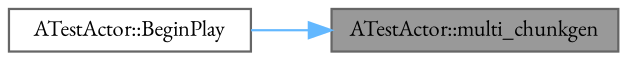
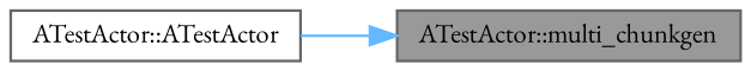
  digraph {
    rankdir=RL
    fontname="EB Garamond"
    node [fontname="EB Garamond" fontsize=10 shape=box style=filled]
    n1 [color=gray40 fillcolor=grey60 fontcolor=black height=0.2 label="ATestActor::multi_chunkgen" width=0.4]
-   n2 [color=grey40 fillcolor=white height=0.2 label="ATestActor::BeginPlay" width=0.4]
+   n2 [color=grey40 fillcolor=white height=0.2 label="ATestActor::ATestActor" width=0.4]
    n1 -> n2 [color=steelblue1 dir=back fontname="EB Garamond" fontsize=10 labelfontname=Helvetica labelfontsize=10 style=solid]
  }
